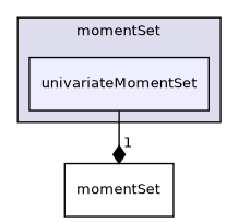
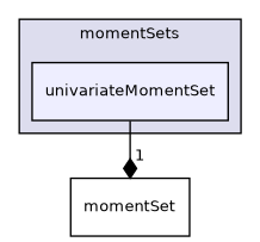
  digraph {
    compound=true
    node [fontname=Helvetica fontsize=10 shape=box]
    n1 [fillcolor="#eeeeff" label=univariateMomentSet pencolor=black style=filled]
    n2 [label=momentSet]
    subgraph cluster_1 {
      bgcolor="#ddddee"
      fontname=Helvetica
      fontsize=10
-     label=momentSet
+     label=momentSets
      pencolor=black
      n1
    }
    n1 -> n2 [headlabel=1 labeldistance=1.5 labelfontname=Helvetica labelfontsize=10 style=solid arrowhead=diamond]
  }
